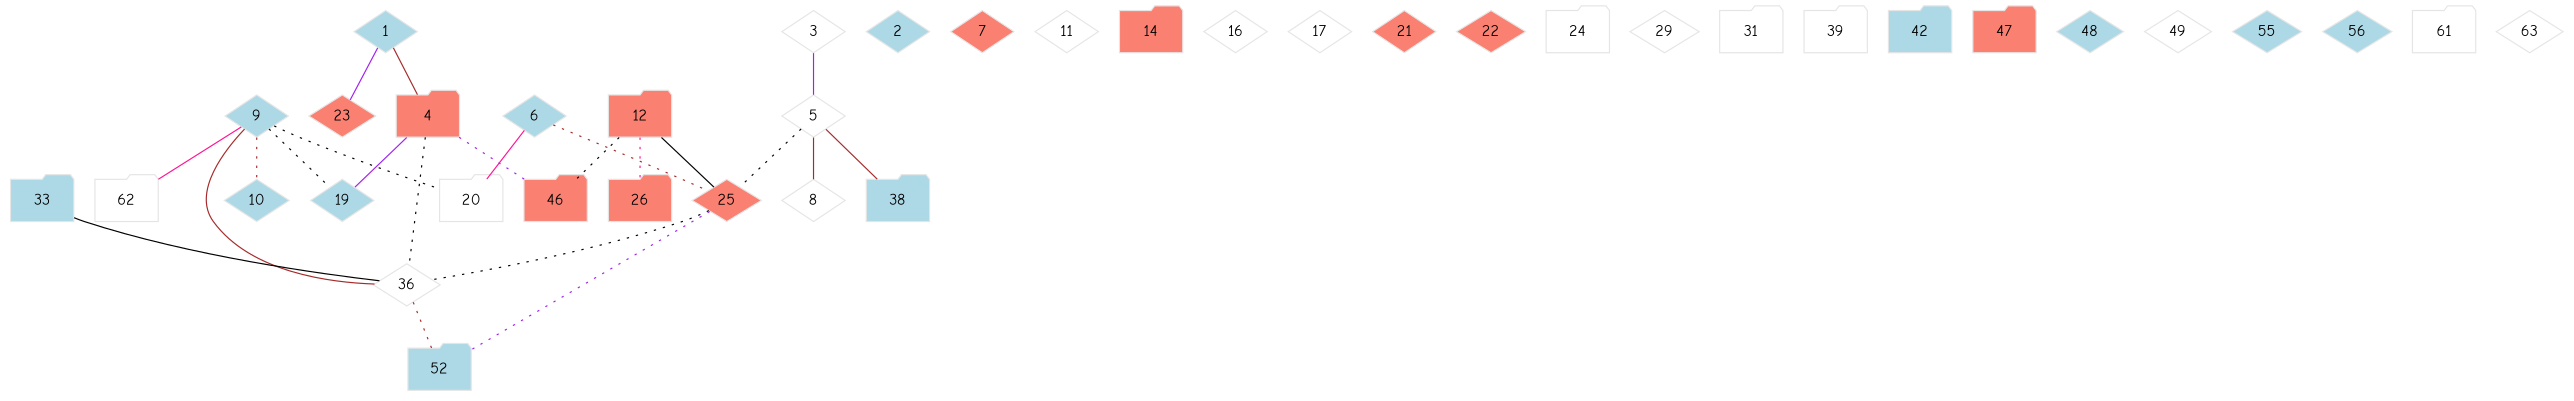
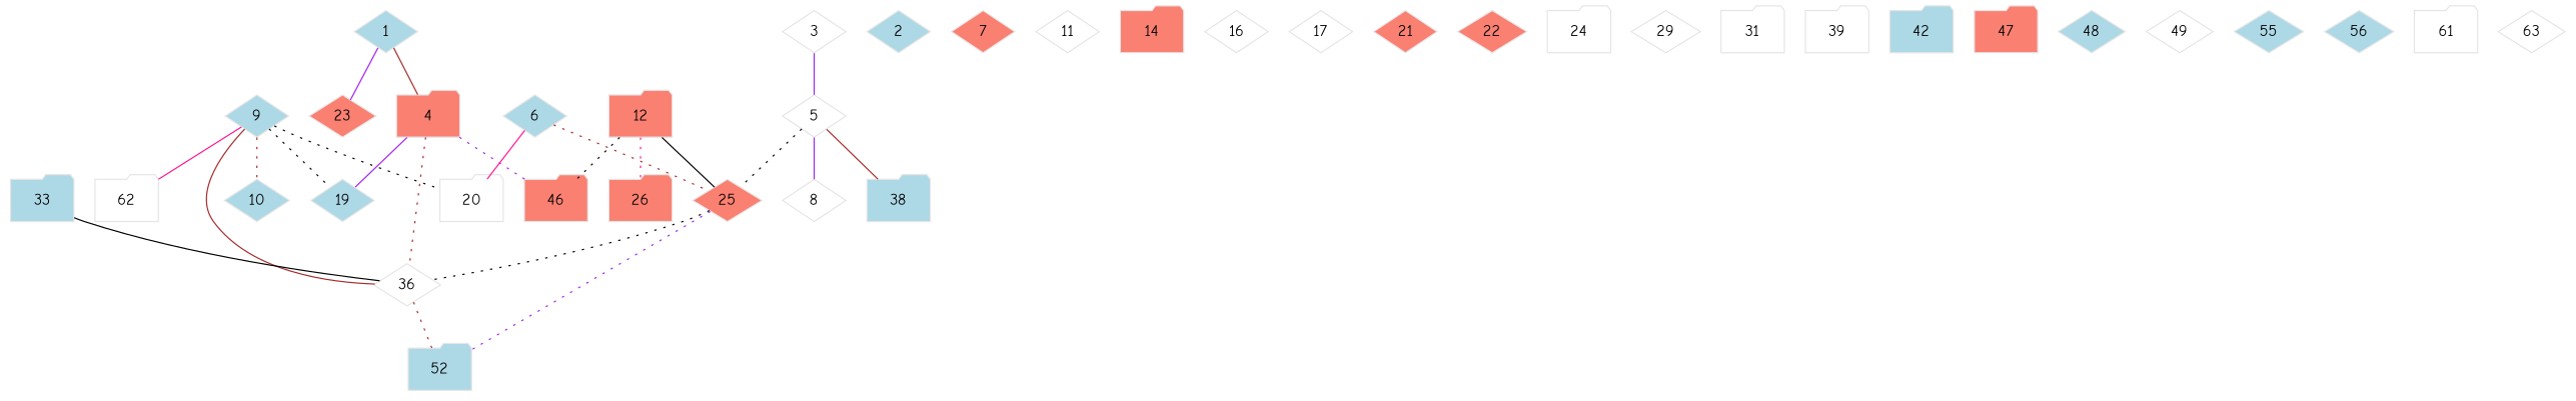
  graph {
    fontname="Comic Neue"
    node [color=gray90 fillcolor=white fontname="Comic Neue" shape=diamond style=filled]
    edge [color=brown fontname="Comic Neue" style=dotted]
    1 [fillcolor=lightblue super="+66"]
    4 [fillcolor=salmon shape=folder super="+64"]
    23 [fillcolor=salmon]
    19 [fillcolor=lightblue super="+43"]
    36 [super="+41"]
    46 [fillcolor=salmon shape=folder super="+53"]
    2 [fillcolor=lightblue]
    3 [super="+18"]
    5 [super="+57+35"]
    8 [super="+13"]
    25 [fillcolor=salmon super="+30"]
    38 [fillcolor=lightblue shape=folder super="+69"]
    52 [fillcolor=lightblue shape=folder]
    6 [fillcolor=lightblue super="+34+28"]
    20 [shape=folder super="+51"]
    7 [fillcolor=salmon]
    9 [fillcolor=lightblue super="+27+37+54+32"]
    10 [fillcolor=lightblue super="+45"]
    62 [shape=folder]
    11
    12 [fillcolor=salmon shape=folder super="+70+15"]
    26 [fillcolor=salmon shape=folder]
    14 [fillcolor=salmon shape=folder]
    16
    17
    21 [fillcolor=salmon]
    22 [fillcolor=salmon super="+65"]
    24 [shape=folder]
    29
    31 [shape=folder super="+44"]
    33 [fillcolor=lightblue shape=folder super="+50"]
    39 [shape=folder]
    42 [fillcolor=lightblue shape=folder]
    47 [fillcolor=salmon shape=folder]
    48 [fillcolor=lightblue]
    49
    55 [fillcolor=lightblue]
    56 [fillcolor=lightblue super="+59"]
    61 [shape=folder]
    63
    1 -- 4 [style=solid]
    1 -- 23 [color=purple style=solid]
    4 -- 19 [color=purple style=solid]
-   4 -- 36 [color=black]
+   4 -- 36
    4 -- 46 [color=purple]
    36 -- 52
    3 -- 5 [color=purple style=solid]
-   5 -- 8 [style=solid weight=2]
+   5 -- 8 [color=purple style=solid weight=2]
    5 -- 25 [color=black]
    5 -- 38 [style=solid]
    25 -- 36 [color=black]
    25 -- 52 [color=purple]
    6 -- 25
    6 -- 20 [color=deeppink style=solid]
    9 -- 19 [color=black]
    9 -- 36 [style=solid]
    9 -- 20 [color=black]
    9 -- 10 [weight=3]
    9 -- 62 [color=deeppink style=solid]
    12 -- 46 [color=black]
    12 -- 25 [color=black style=solid]
    12 -- 26 [color=deeppink]
    33 -- 36 [color=black style=solid]
  }
